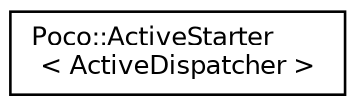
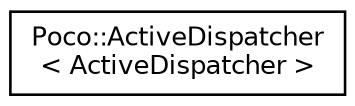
  digraph {
    rankdir=LR
-   n1 [color=black fillcolor=white fontname=Helvetica fontsize=10 height=0.2 label="Poco::ActiveStarter\l\< ActiveDispatcher \>" shape=record style=filled width=0.4]
+   n1 [color=black fillcolor=white fontname=Helvetica fontsize=10 height=0.2 label="Poco::ActiveDispatcher\l\< ActiveDispatcher \>" shape=record style=filled width=0.4]
  }
